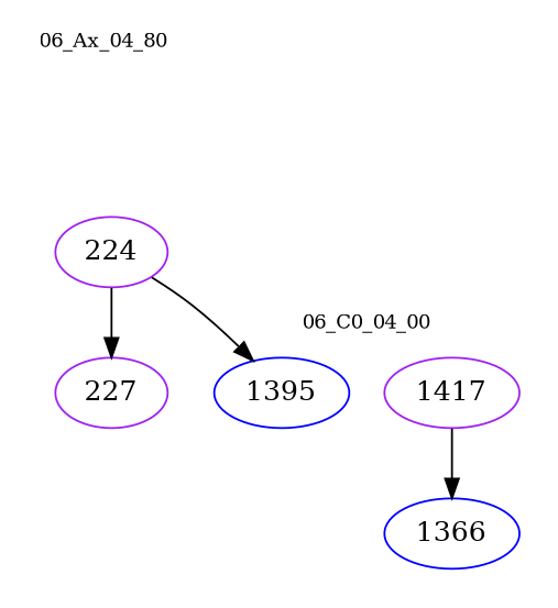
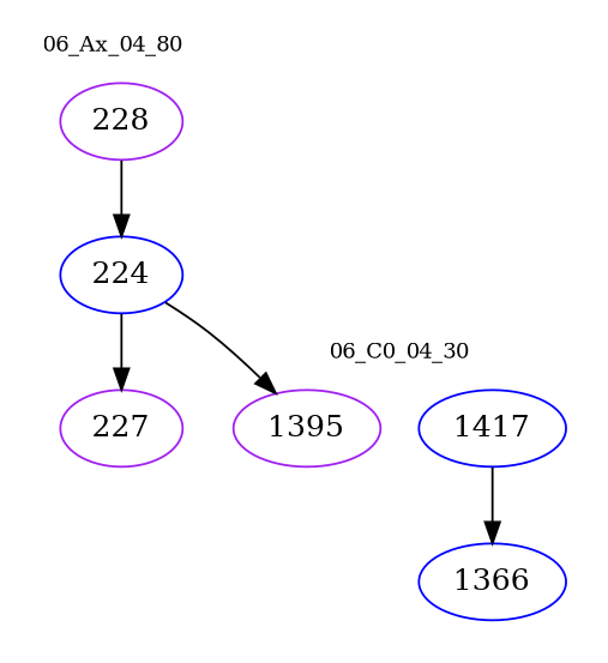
  digraph {
    node [color=blue]
    edge [color=black]
-   n2 [color=purple label=224]
+   n1 [color=purple label=228]
+   n2 [label=224]
    n3 [color=purple label=227]
-   n4 [color=purple label=1417]
+   n4 [label=1417]
    n5 [label=1366]
-   n6 [label=1395]
+   n6 [color=purple label=1395]
    subgraph cluster_1 {
      color=white
      fontsize=10
      label="06_Ax_04_80"
+     n1
      n2
      n3
    }
    subgraph cluster_2 {
      color=white
      fontsize=10
-     label="06_C0_04_00"
+     label="06_C0_04_30"
      n4
      n5
      n6
    }
+   n1 -> n2
    n2 -> n3
    n2 -> n6
    n4 -> n5
  }
